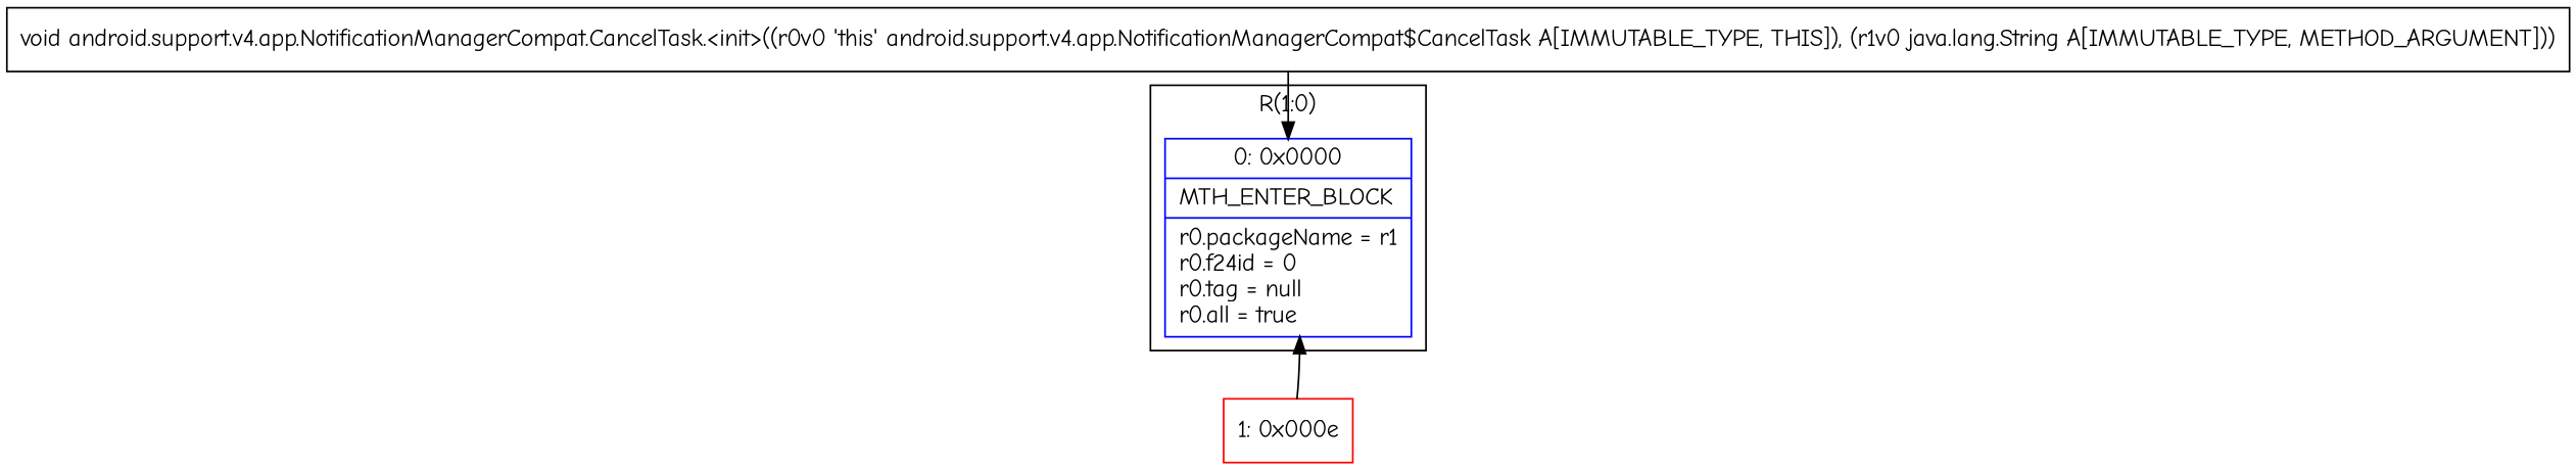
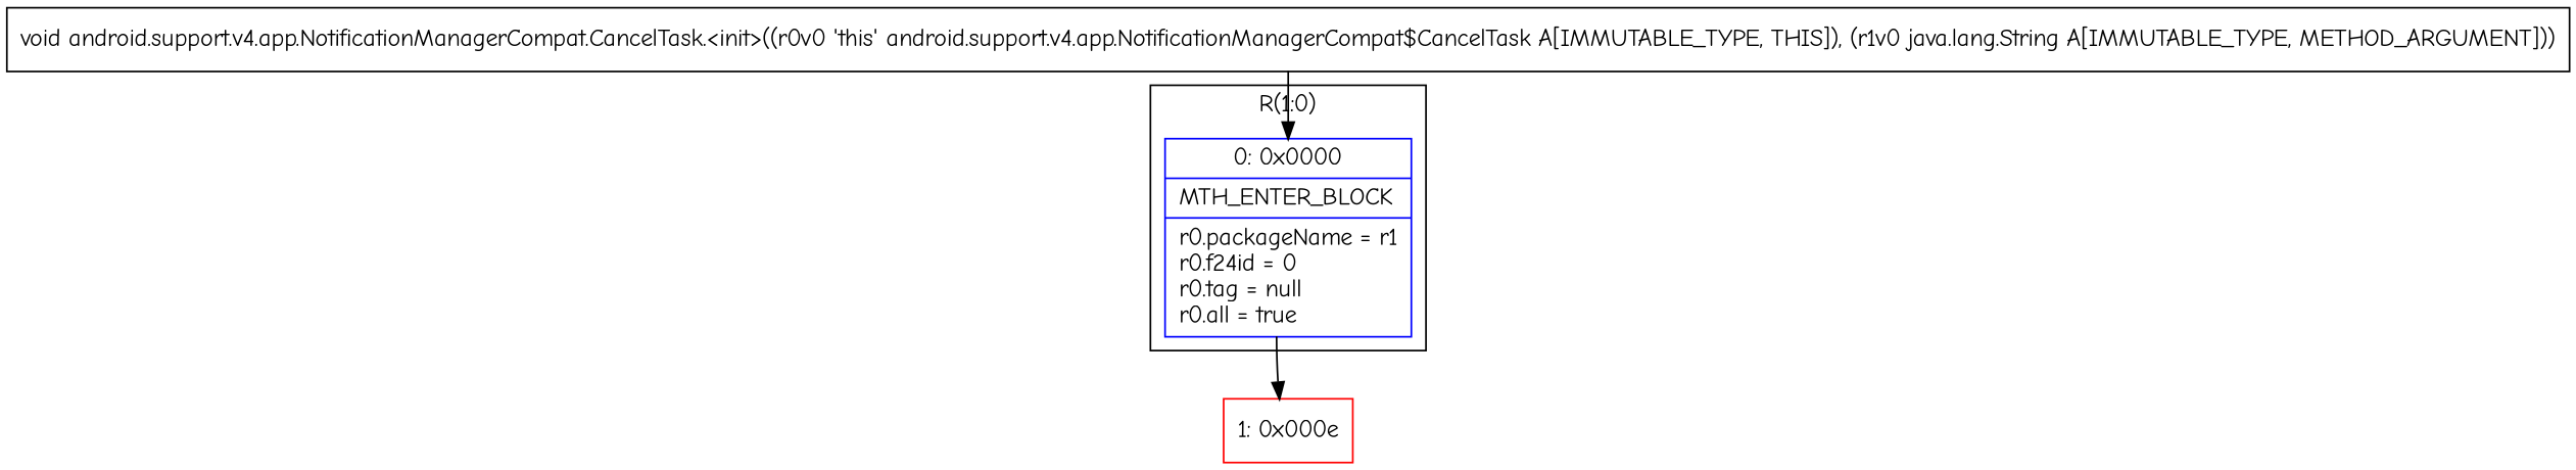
  digraph {
    fontname="Comic Neue"
    node [shape=record fontname="Comic Neue"]
    edge [fontname="Comic Neue"]
    n1 [color=blue label="{0\:\ 0x0000|MTH_ENTER_BLOCK\l|r0.packageName = r1\lr0.f24id = 0\lr0.tag = null\lr0.all = true\l}"]
    n2 [color=red label="{1\:\ 0x000e}"]
    n3 [label="{void android.support.v4.app.NotificationManagerCompat.CancelTask.\<init\>((r0v0 'this' android.support.v4.app.NotificationManagerCompat$CancelTask A[IMMUTABLE_TYPE, THIS]), (r1v0 java.lang.String A[IMMUTABLE_TYPE, METHOD_ARGUMENT])) }"]
    subgraph cluster_1 {
      label="R(1:0)"
      n1
    }
-   n2 -> n1
+   n1 -> n2
    n3 -> n1
  }
